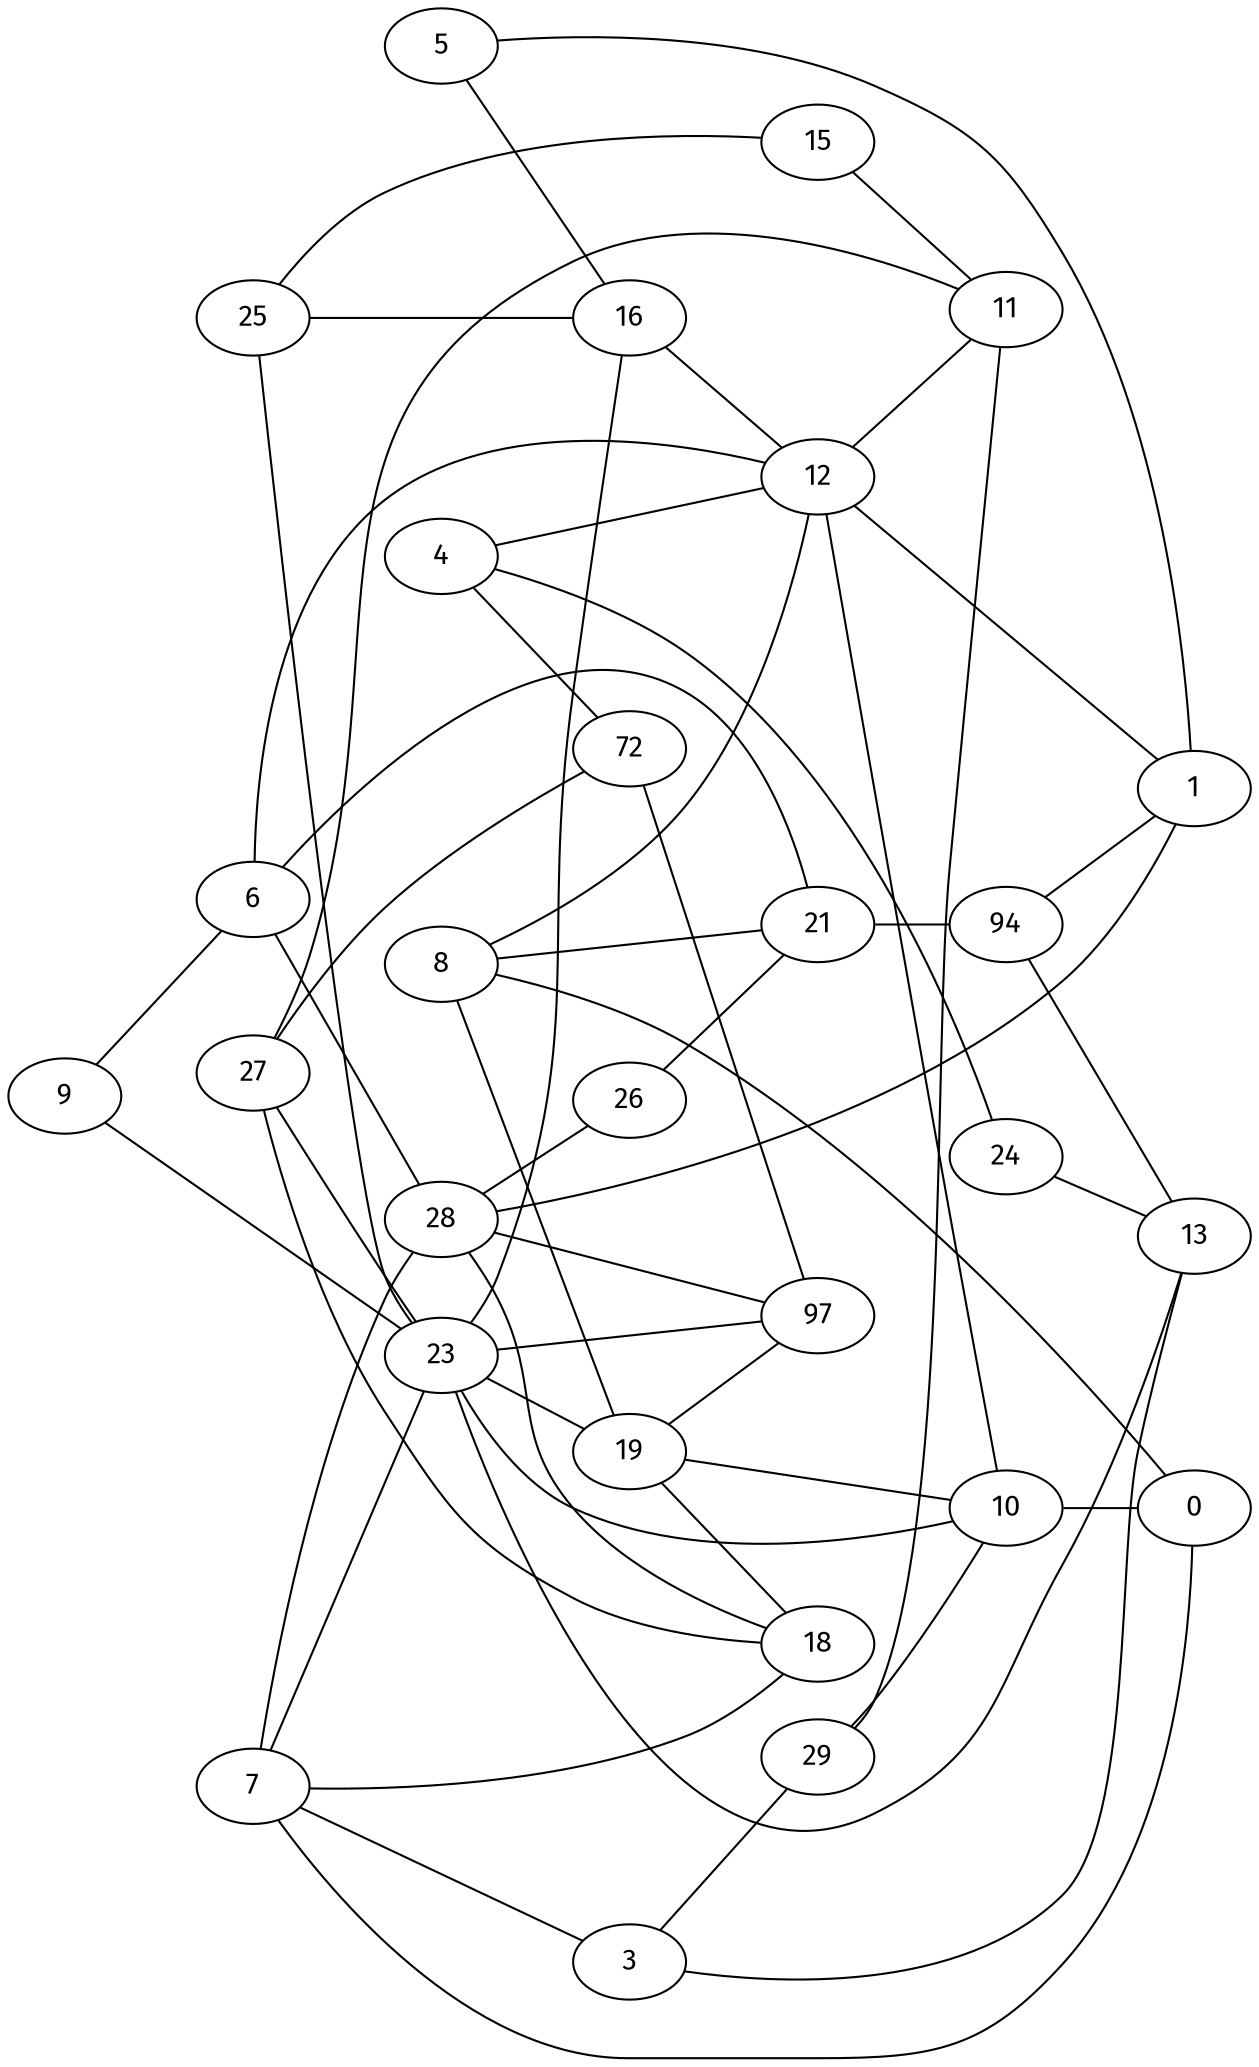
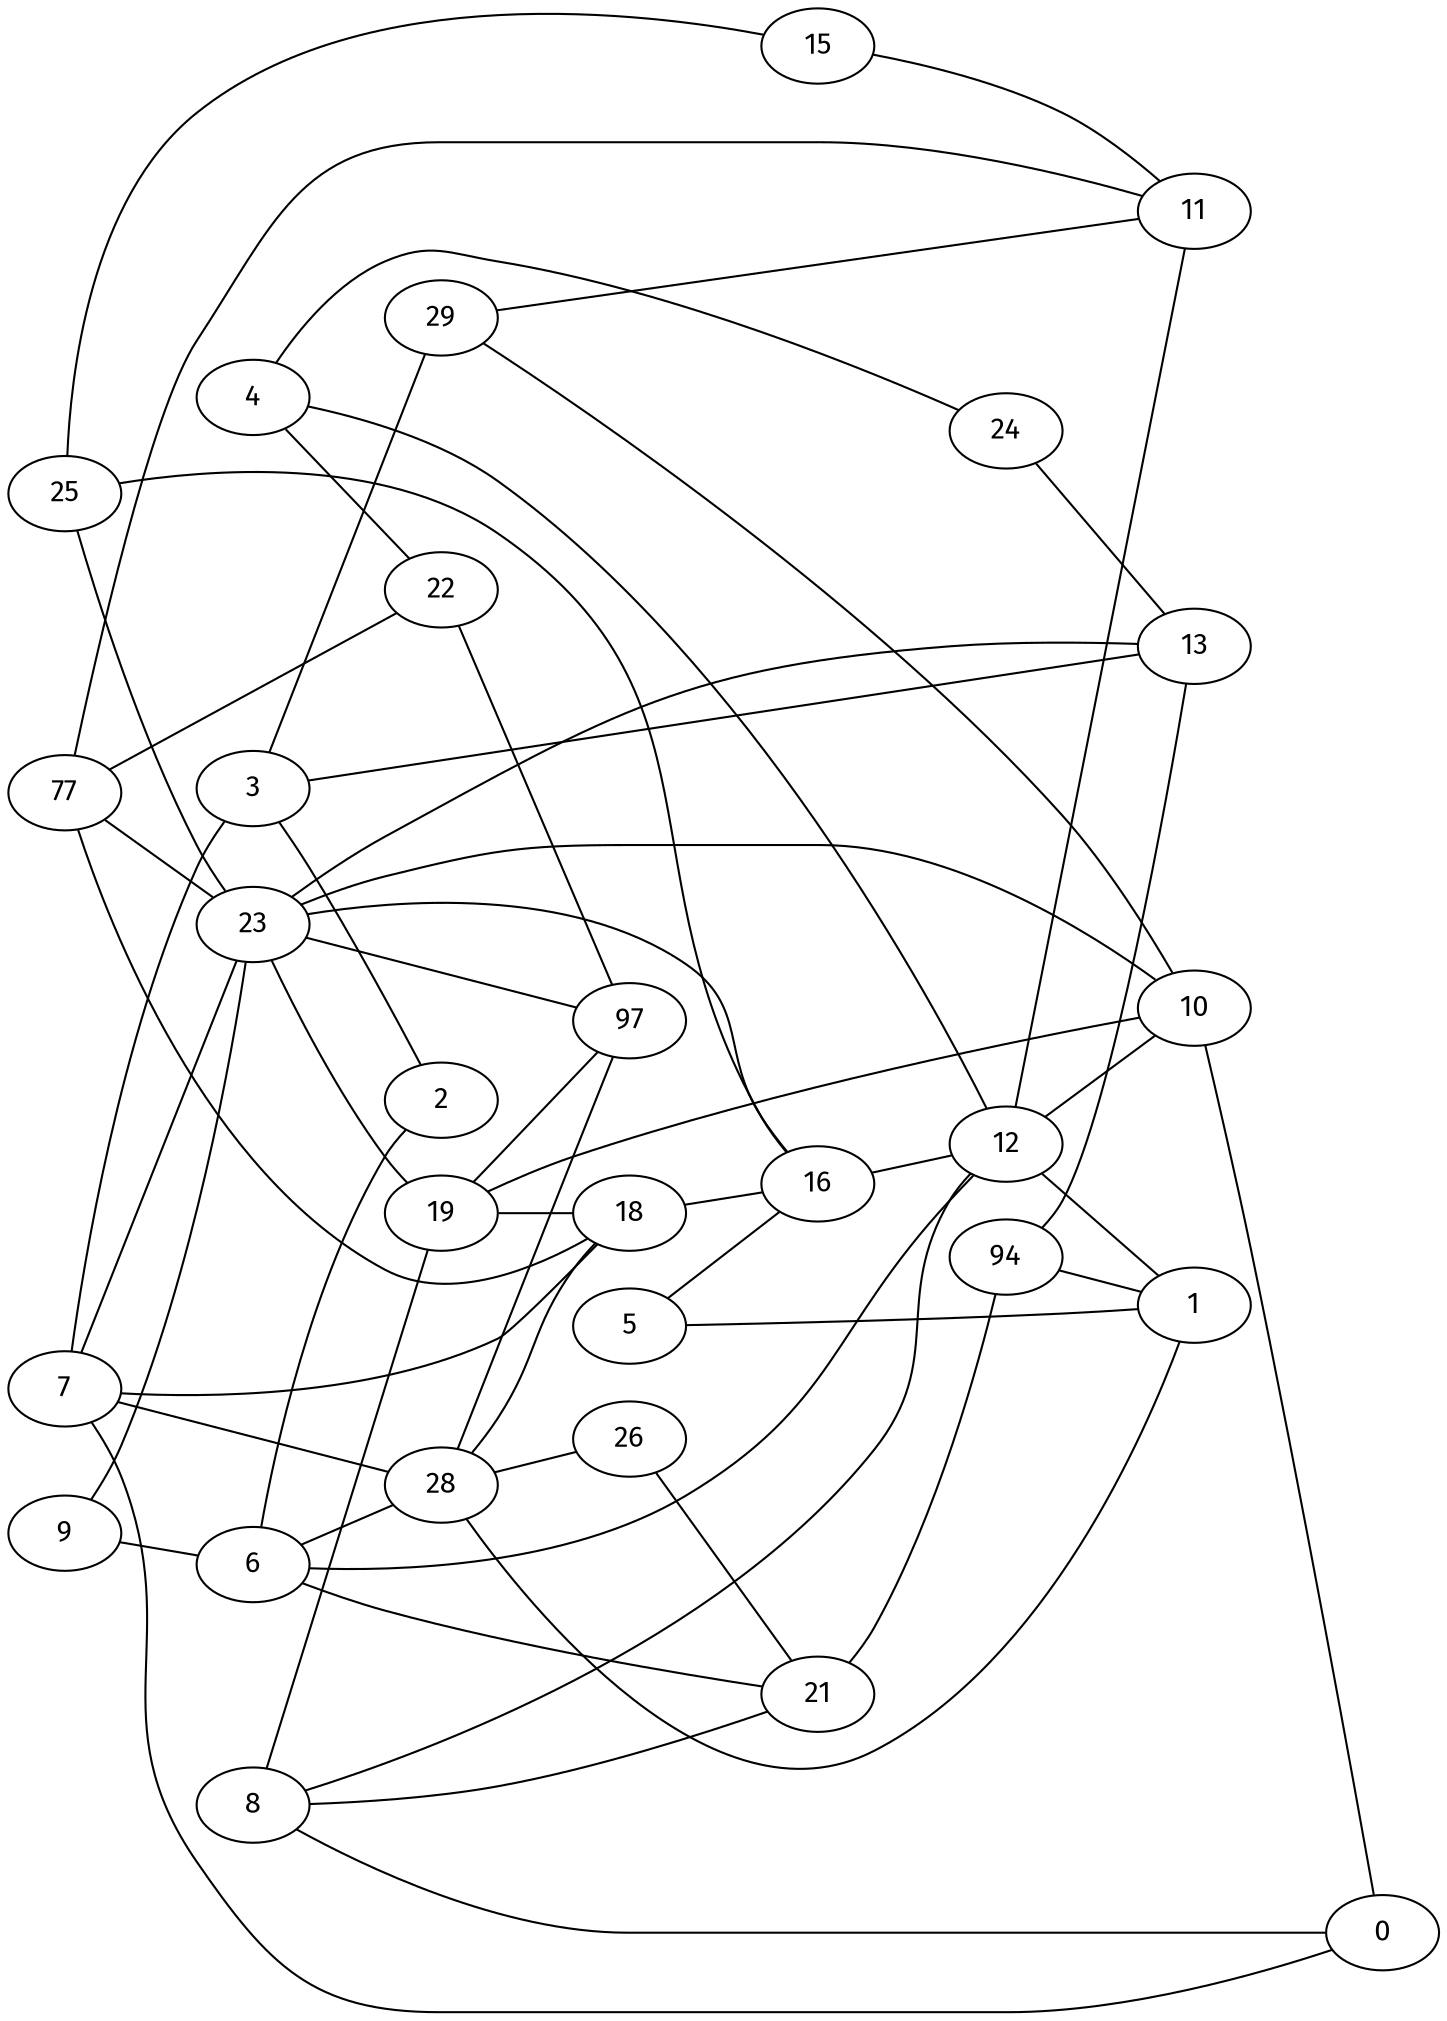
  digraph {
    fontname="Fira Sans"
    rankdir=LR
    node [fontname="Fira Sans"]
    edge [color=black dir=none fontname="Fira Sans"]
    29
    0
    11
    15
-   22 [label=72]
+   22
    n6 [label=97]
    9
    6
    23
    12
+   2
    21
    28
-   27
+   27 [label=77]
    18
    19
    10
    13
    16
    4
    24
    1
    n23 [label=94]
    8
    26
    25
    5
    7
    3
    subgraph sub_1 {
      29
      0
      11
      15
      22
      n6
      9
      6
      23
      12
+     2
      21
      28
      27
      18
      19
      10
      13
      16
      4
      24
      1
      n23
      8
      26
      25
      5
      7
      3
    }
    29 -> 11
    29 -> 10
    15 -> 11
    22 -> n6
    9 -> 6
    9 -> 23
    6 -> 12
+   6 -> 2
    6 -> 21
    6 -> 28
    23 -> n6
    23 -> 19
    23 -> 10
    23 -> 13
    23 -> 16
    12 -> 11
    12 -> 10
    12 -> 1
    21 -> n23
    28 -> n6
    28 -> 18
    28 -> 1
    28 -> 26
    27 -> 11
    27 -> 22
    27 -> 23
    27 -> 18
+   18 -> 16
    19 -> n6
    19 -> 18
    19 -> 10
    10 -> 0
    16 -> 12
    4 -> 22
    4 -> 12
    4 -> 24
    24 -> 13
    n23 -> 13
    n23 -> 1
    8 -> 0
    8 -> 12
    8 -> 21
    8 -> 19
    26 -> 21
    25 -> 15
    25 -> 23
    25 -> 16
    5 -> 16
    5 -> 1
    7 -> 0
    7 -> 23
    7 -> 28
    7 -> 18
    7 -> 3
    3 -> 29
+   3 -> 2
    3 -> 13
  }
